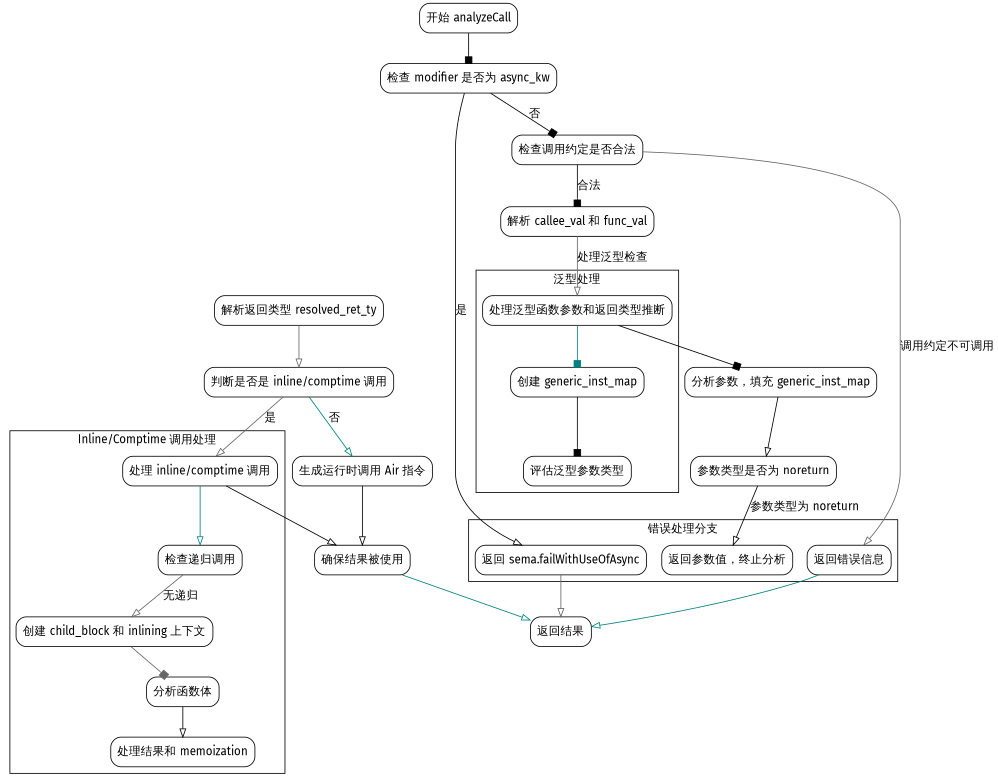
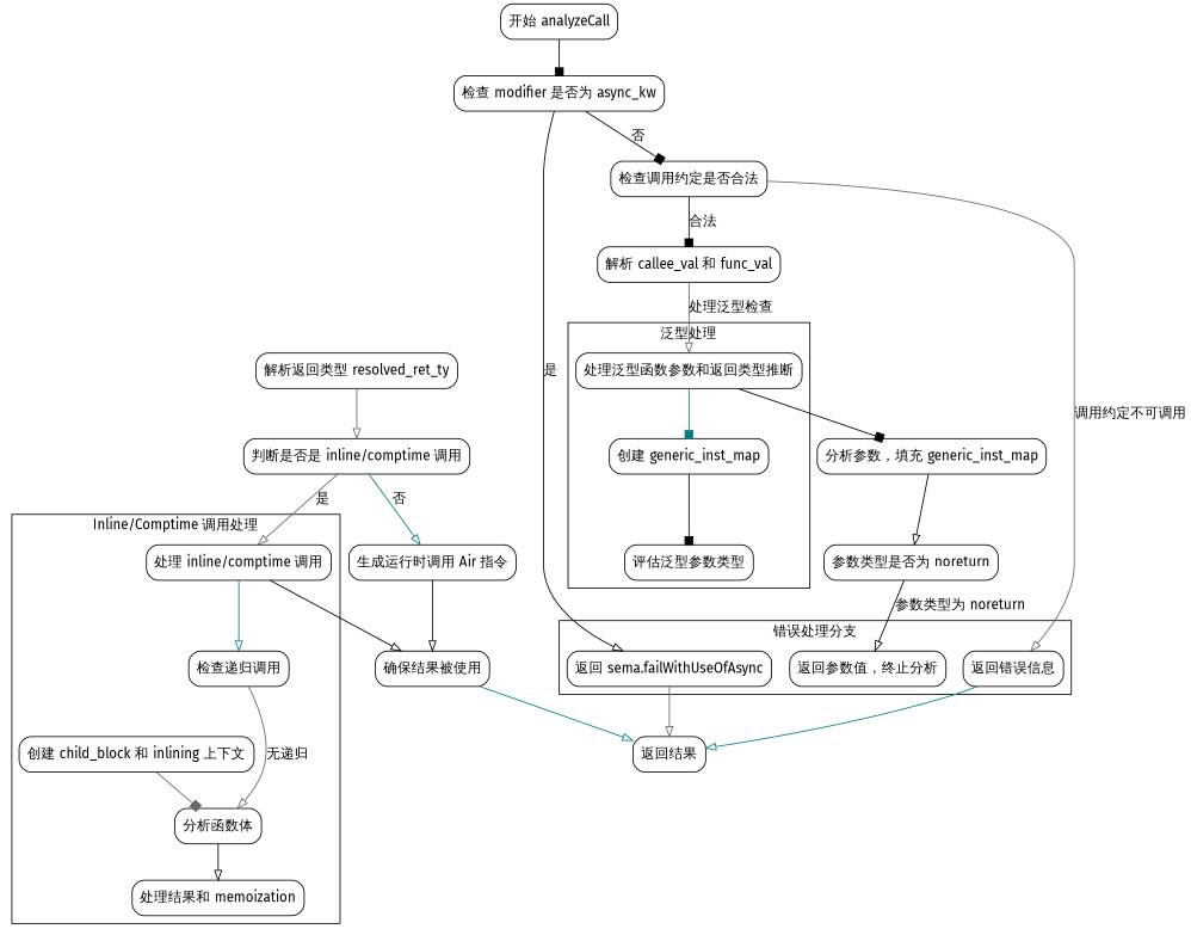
  digraph {
    fontname="Fira Sans"
    node [fontname="Fira Sans" shape=rectangle style=rounded]
    edge [arrowhead=onormal color=black fontname="Fira Sans"]
    n1 [label="返回 sema.failWithUseOfAsync"]
    n2 [label="返回错误信息"]
    n3 [label="返回参数值，终止分析"]
    n4 [label="处理 inline/comptime 调用"]
    n5 [label="检查递归调用"]
    n6 [label="创建 child_block 和 inlining 上下文"]
    n7 [label="分析函数体"]
    n8 [label="处理结果和 memoization"]
    n9 [label="处理泛型函数参数和返回类型推断"]
    n10 [label="创建 generic_inst_map"]
    n11 [label="评估泛型参数类型"]
    n12 [label="返回结果"]
    n13 [label="确保结果被使用"]
    n14 [label="分析参数，填充 generic_inst_map"]
    n15 [label="开始 analyzeCall"]
    n16 [label="检查 modifier 是否为 async_kw"]
    n17 [label="检查调用约定是否合法"]
    n18 [label="解析 callee_val 和 func_val"]
    n19 [label="参数类型是否为 noreturn"]
    n20 [label="解析返回类型 resolved_ret_ty"]
    n21 [label="判断是否是 inline/comptime 调用"]
    n22 [label="生成运行时调用 Air 指令"]
    subgraph cluster_1 {
      label="错误处理分支"
      n1
      n2
      n3
    }
    subgraph cluster_2 {
      label="Inline/Comptime 调用处理"
      n4
      n5
      n6
      n7
      n8
    }
    subgraph cluster_3 {
      label="泛型处理"
      n9
      n10
      n11
    }
    n1 -> n12 [color=gray40]
    n2 -> n12 [color=teal]
    n4 -> n5 [color=teal]
    n4 -> n13
-   n5 -> n6 [color=gray40 label="无递归"]
+   n5 -> n7 [color=gray40 label="无递归"]
    n6 -> n7 [arrowhead=box color=gray40]
    n7 -> n8
    n9 -> n10 [arrowhead=box color=teal]
    n9 -> n14 [arrowhead=box]
    n10 -> n11 [arrowhead=box]
    n13 -> n12 [color=teal]
    n14 -> n19
    n15 -> n16 [arrowhead=box]
    n16 -> n1 [label="是"]
    n16 -> n17 [arrowhead=box label="否"]
    n17 -> n2 [color=gray40 label="调用约定不可调用"]
    n17 -> n18 [arrowhead=box label="合法"]
    n18 -> n9 [color=gray40 label="处理泛型检查"]
    n19 -> n3 [label="参数类型为 noreturn"]
    n20 -> n21 [color=gray40]
    n21 -> n4 [color=gray40 label="是"]
    n21 -> n22 [color=teal label="否"]
    n22 -> n13
  }
